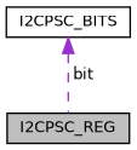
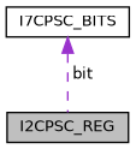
  digraph {
    node [color=black fontname=Helvetica fontsize=10 shape=record style=filled]
    n1 [fillcolor=grey75 fontcolor=black height=0.2 label=I2CPSC_REG width=0.4]
-   n2 [fillcolor=white height=0.2 label=I2CPSC_BITS width=0.4]
+   n2 [fillcolor=white height=0.2 label=I7CPSC_BITS width=0.4]
    n2 -> n1 [color=darkorchid3 dir=back fontname=Helvetica fontsize=10 label=" bit" labelfontname=Helvetica labelfontsize=10 style=dashed]
  }
